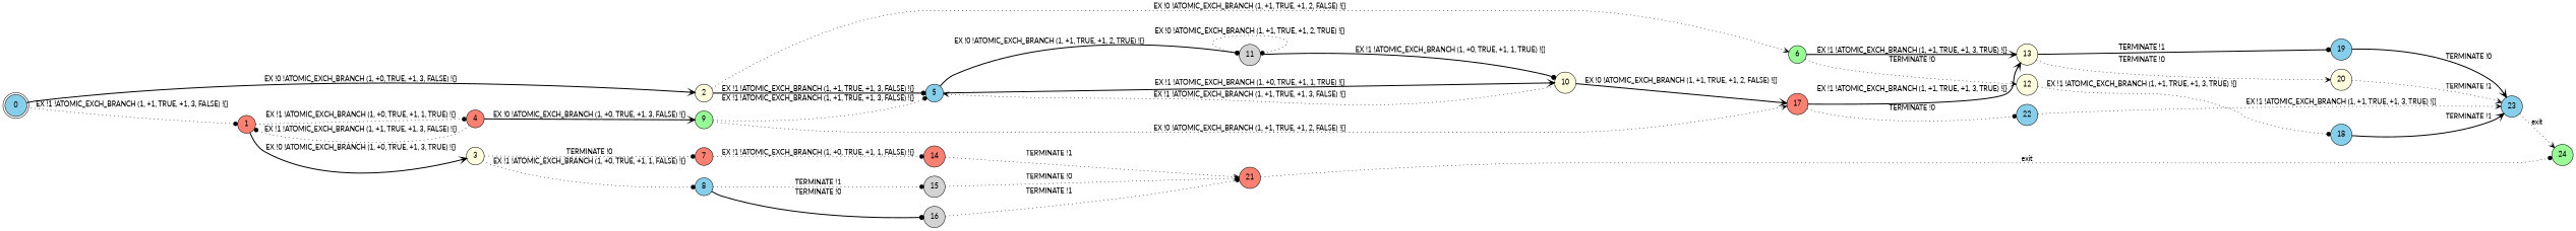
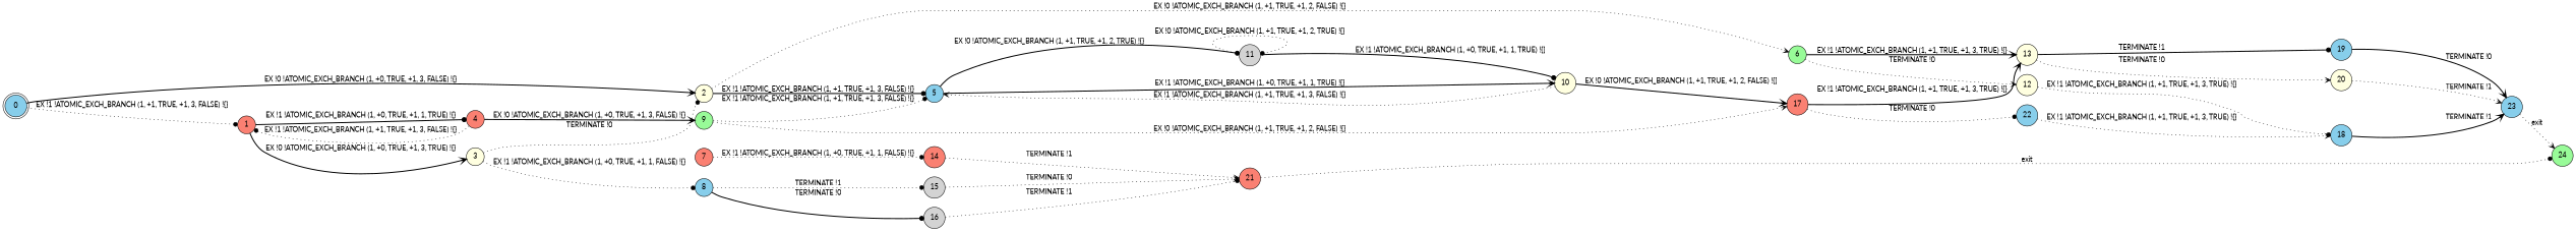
  digraph {
    fontname=Lato
    rankdir=LR
    node [fillcolor=skyblue fontname=Lato shape=circle style=filled]
    edge [arrowhead=vee fontname=Lato style=dotted]
    0 [peripheries=2]
    1 [fillcolor=salmon]
    2 [fillcolor=lightyellow]
    3 [fillcolor=lightyellow]
    4 [fillcolor=salmon]
    5
    6 [fillcolor=palegreen]
    7 [fillcolor=salmon]
    8
    9 [fillcolor=palegreen]
    10 [fillcolor=lightyellow]
    11 [fillcolor=lightgrey]
    12 [fillcolor=lightyellow]
    13 [fillcolor=lightyellow]
    14 [fillcolor=salmon]
    15 [fillcolor=lightgrey]
    16 [fillcolor=lightgrey]
    17 [fillcolor=salmon]
    18
    19
    20 [fillcolor=lightyellow]
    21 [fillcolor=salmon]
    22
    23
    24 [fillcolor=palegreen]
    0 -> 1 [arrowhead=dot label="EX !1 !ATOMIC_EXCH_BRANCH (1, +1, TRUE, +1, 3, FALSE) !{}"]
    0 -> 2 [label="EX !0 !ATOMIC_EXCH_BRANCH (1, +0, TRUE, +1, 3, FALSE) !{}" style=bold]
    1 -> 3 [label="EX !0 !ATOMIC_EXCH_BRANCH (1, +0, TRUE, +1, 3, TRUE) !{}" style=bold]
-   1 -> 4 [arrowhead=dot label="EX !1 !ATOMIC_EXCH_BRANCH (1, +0, TRUE, +1, 1, TRUE) !{}"]
+   1 -> 4 [arrowhead=dot label="EX !1 !ATOMIC_EXCH_BRANCH (1, +0, TRUE, +1, 1, TRUE) !{}" style=bold]
    2 -> 5 [arrowhead=dot label="EX !1 !ATOMIC_EXCH_BRANCH (1, +1, TRUE, +1, 3, FALSE) !{}" style=bold]
    2 -> 6 [label="EX !0 !ATOMIC_EXCH_BRANCH (1, +1, TRUE, +1, 2, FALSE) !{}"]
-   3 -> 7 [arrowhead=dot label="TERMINATE !0"]
+   3 -> 2 [arrowhead=dot label="TERMINATE !0"]
    3 -> 8 [arrowhead=dot label="EX !1 !ATOMIC_EXCH_BRANCH (1, +0, TRUE, +1, 1, FALSE) !{}"]
    4 -> 1 [arrowhead=dot label="EX !1 !ATOMIC_EXCH_BRANCH (1, +1, TRUE, +1, 3, FALSE) !{}"]
    4 -> 9 [label="EX !0 !ATOMIC_EXCH_BRANCH (1, +0, TRUE, +1, 3, FALSE) !{}" style=bold]
    5 -> 10 [label="EX !1 !ATOMIC_EXCH_BRANCH (1, +0, TRUE, +1, 1, TRUE) !{}" style=bold]
    5 -> 11 [arrowhead=dot label="EX !0 !ATOMIC_EXCH_BRANCH (1, +1, TRUE, +1, 2, TRUE) !{}" style=bold]
    6 -> 12 [label="TERMINATE !0"]
    6 -> 13 [label="EX !1 !ATOMIC_EXCH_BRANCH (1, +1, TRUE, +1, 3, TRUE) !{}" style=bold]
    7 -> 14 [arrowhead=dot label="EX !1 !ATOMIC_EXCH_BRANCH (1, +0, TRUE, +1, 1, FALSE) !{}"]
    8 -> 15 [arrowhead=dot label="TERMINATE !1"]
    8 -> 16 [arrowhead=dot label="TERMINATE !0" style=bold]
    9 -> 5 [arrowhead=dot label="EX !1 !ATOMIC_EXCH_BRANCH (1, +1, TRUE, +1, 3, FALSE) !{}"]
    9 -> 17 [label="EX !0 !ATOMIC_EXCH_BRANCH (1, +1, TRUE, +1, 2, FALSE) !{}"]
    10 -> 5 [label="EX !1 !ATOMIC_EXCH_BRANCH (1, +1, TRUE, +1, 3, FALSE) !{}"]
    10 -> 17 [label="EX !0 !ATOMIC_EXCH_BRANCH (1, +1, TRUE, +1, 2, FALSE) !{}" style=bold]
    11 -> 10 [arrowhead=dot label="EX !1 !ATOMIC_EXCH_BRANCH (1, +0, TRUE, +1, 1, TRUE) !{}" style=bold]
    11 -> 11 [arrowhead=dot label="EX !0 !ATOMIC_EXCH_BRANCH (1, +1, TRUE, +1, 2, TRUE) !{}"]
    12 -> 18 [arrowhead=dot label="EX !1 !ATOMIC_EXCH_BRANCH (1, +1, TRUE, +1, 3, TRUE) !{}"]
    13 -> 19 [arrowhead=dot label="TERMINATE !1" style=bold]
    13 -> 20 [label="TERMINATE !0"]
    14 -> 21 [label="TERMINATE !1"]
    15 -> 21 [label="TERMINATE !0"]
    16 -> 21 [arrowhead=dot label="TERMINATE !1"]
    17 -> 13 [label="EX !1 !ATOMIC_EXCH_BRANCH (1, +1, TRUE, +1, 3, TRUE) !{}" style=bold]
    17 -> 22 [arrowhead=dot label="TERMINATE !0"]
    18 -> 23 [label="TERMINATE !1" style=bold]
    19 -> 23 [label="TERMINATE !0" style=bold]
    20 -> 23 [label="TERMINATE !1"]
    21 -> 24 [arrowhead=dot label=exit]
-   22 -> 23 [label="EX !1 !ATOMIC_EXCH_BRANCH (1, +1, TRUE, +1, 3, TRUE) !{}"]
+   22 -> 18 [label="EX !1 !ATOMIC_EXCH_BRANCH (1, +1, TRUE, +1, 3, TRUE) !{}"]
    23 -> 24 [label=exit]
  }
